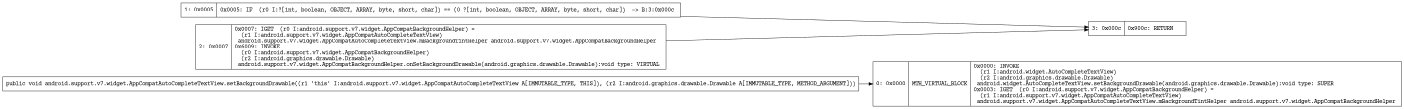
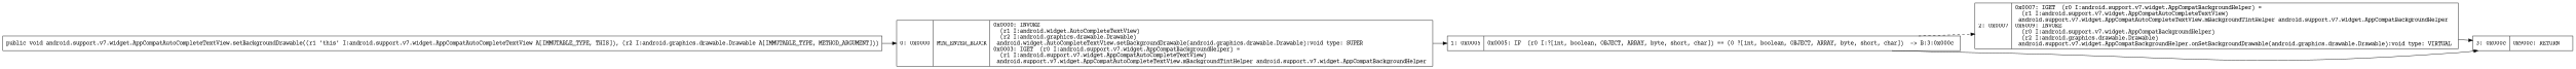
  digraph {
    fontname="Courier Prime"
    rankdir=LR
    node [fontname="Courier Prime" shape=record]
    edge [fontname="Courier Prime"]
-   n1 [label="{0\:\ 0x0000|MTH_VIRTUAL_BLOCK\l|0x0000: INVOKE  \l  (r1 I:android.widget.AutoCompleteTextView)\l  (r2 I:android.graphics.drawable.Drawable)\l android.widget.AutoCompleteTextView.setBackgroundDrawable(android.graphics.drawable.Drawable):void type: SUPER \l0x0003: IGET  (r0 I:android.support.v7.widget.AppCompatBackgroundHelper) = \l  (r1 I:android.support.v7.widget.AppCompatAutoCompleteTextView)\l android.support.v7.widget.AppCompatAutoCompleteTextView.mBackgroundTintHelper android.support.v7.widget.AppCompatBackgroundHelper \l}"]
+   n1 [label="{0\:\ 0x0000|MTH_ENTER_BLOCK\l|0x0000: INVOKE  \l  (r1 I:android.widget.AutoCompleteTextView)\l  (r2 I:android.graphics.drawable.Drawable)\l android.widget.AutoCompleteTextView.setBackgroundDrawable(android.graphics.drawable.Drawable):void type: SUPER \l0x0003: IGET  (r0 I:android.support.v7.widget.AppCompatBackgroundHelper) = \l  (r1 I:android.support.v7.widget.AppCompatAutoCompleteTextView)\l android.support.v7.widget.AppCompatAutoCompleteTextView.mBackgroundTintHelper android.support.v7.widget.AppCompatBackgroundHelper \l}"]
    n2 [label="{1\:\ 0x0005|0x0005: IF  (r0 I:?[int, boolean, OBJECT, ARRAY, byte, short, char]) == (0 ?[int, boolean, OBJECT, ARRAY, byte, short, char])  \-\> B:3:0x000c \l}"]
    n3 [label="{2\:\ 0x0007|0x0007: IGET  (r0 I:android.support.v7.widget.AppCompatBackgroundHelper) = \l  (r1 I:android.support.v7.widget.AppCompatAutoCompleteTextView)\l android.support.v7.widget.AppCompatAutoCompleteTextView.mBackgroundTintHelper android.support.v7.widget.AppCompatBackgroundHelper \l0x6009: INVOKE  \l  (r0 I:android.support.v7.widget.AppCompatBackgroundHelper)\l  (r2 I:android.graphics.drawable.Drawable)\l android.support.v7.widget.AppCompatBackgroundHelper.onSetBackgroundDrawable(android.graphics.drawable.Drawable):void type: VIRTUAL \l}"]
    n4 [label="{3\:\ 0x000c|0x900c: RETURN   \l}"]
    n5 [label="{public void android.support.v7.widget.AppCompatAutoCompleteTextView.setBackgroundDrawable((r1 'this' I:android.support.v7.widget.AppCompatAutoCompleteTextView A[IMMUTABLE_TYPE, THIS]), (r2 I:android.graphics.drawable.Drawable A[IMMUTABLE_TYPE, METHOD_ARGUMENT])) }"]
+   n1 -> n2
+   n2 -> n3 [style=dashed]
    n2 -> n4
    n3 -> n4
    n5 -> n1
  }
